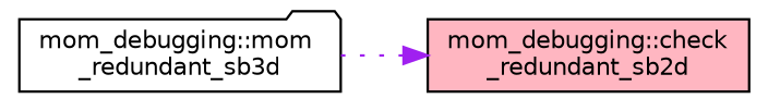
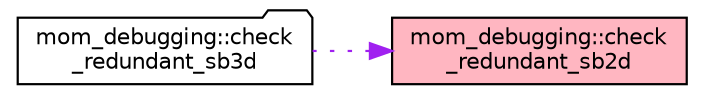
  digraph {
    rankdir=RL
    node [color=black fontname=Helvetica fontsize=10 style=filled]
    n1 [fillcolor=lightpink fontcolor=black height=0.2 label="mom_debugging::check\l_redundant_sb2d" shape=box width=0.4]
-   n2 [fillcolor=white height=0.2 label="mom_debugging::mom\l_redundant_sb3d" shape=folder width=0.4]
+   n2 [fillcolor=white height=0.2 label="mom_debugging::check\l_redundant_sb3d" shape=folder width=0.4]
    n1 -> n2 [color=purple dir=back fontname=Helvetica fontsize=10 labelfontname=Helvetica labelfontsize=10 style=dotted]
  }
